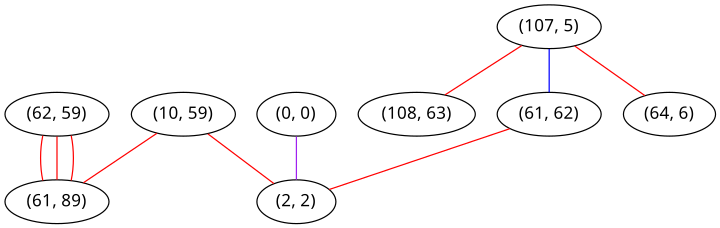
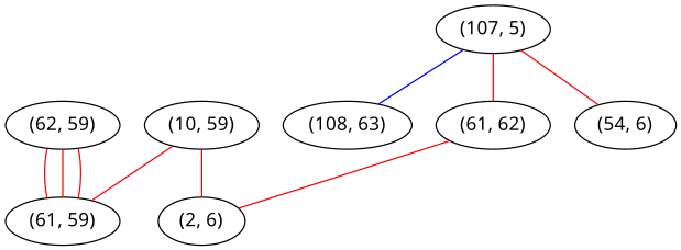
  graph {
    fontname="Noto Sans"
    node [fontname="Noto Sans"]
    edge [color=red fontname="Noto Sans" weight=1]
    "(62, 59)"
-   "(61, 59)" [label="(61, 89)"]
-   "(0, 0)"
-   "(2, 2)"
+   "(61, 59)"
+   "(2, 2)" [label="(2, 6)"]
    "(107, 5)"
    "(108, 63)"
    "(61, 62)"
-   "(64, 6)"
+   "(64, 6)" [label="(54, 6)"]
    "(10, 59)"
    "(62, 59)" -- "(61, 59)"
    "(62, 59)" -- "(61, 59)"
    "(62, 59)" -- "(61, 59)"
-   "(0, 0)" -- "(2, 2)" [color=purple weight=4]
-   "(107, 5)" -- "(108, 63)" [weight=3]
-   "(107, 5)" -- "(61, 62)" [color=blue weight=3]
+   "(107, 5)" -- "(108, 63)" [color=blue weight=3]
+   "(107, 5)" -- "(61, 62)" [weight=3]
    "(107, 5)" -- "(64, 6)" [weight=3]
    "(61, 62)" -- "(2, 2)"
    "(10, 59)" -- "(61, 59)"
    "(10, 59)" -- "(2, 2)" [weight=3]
  }
